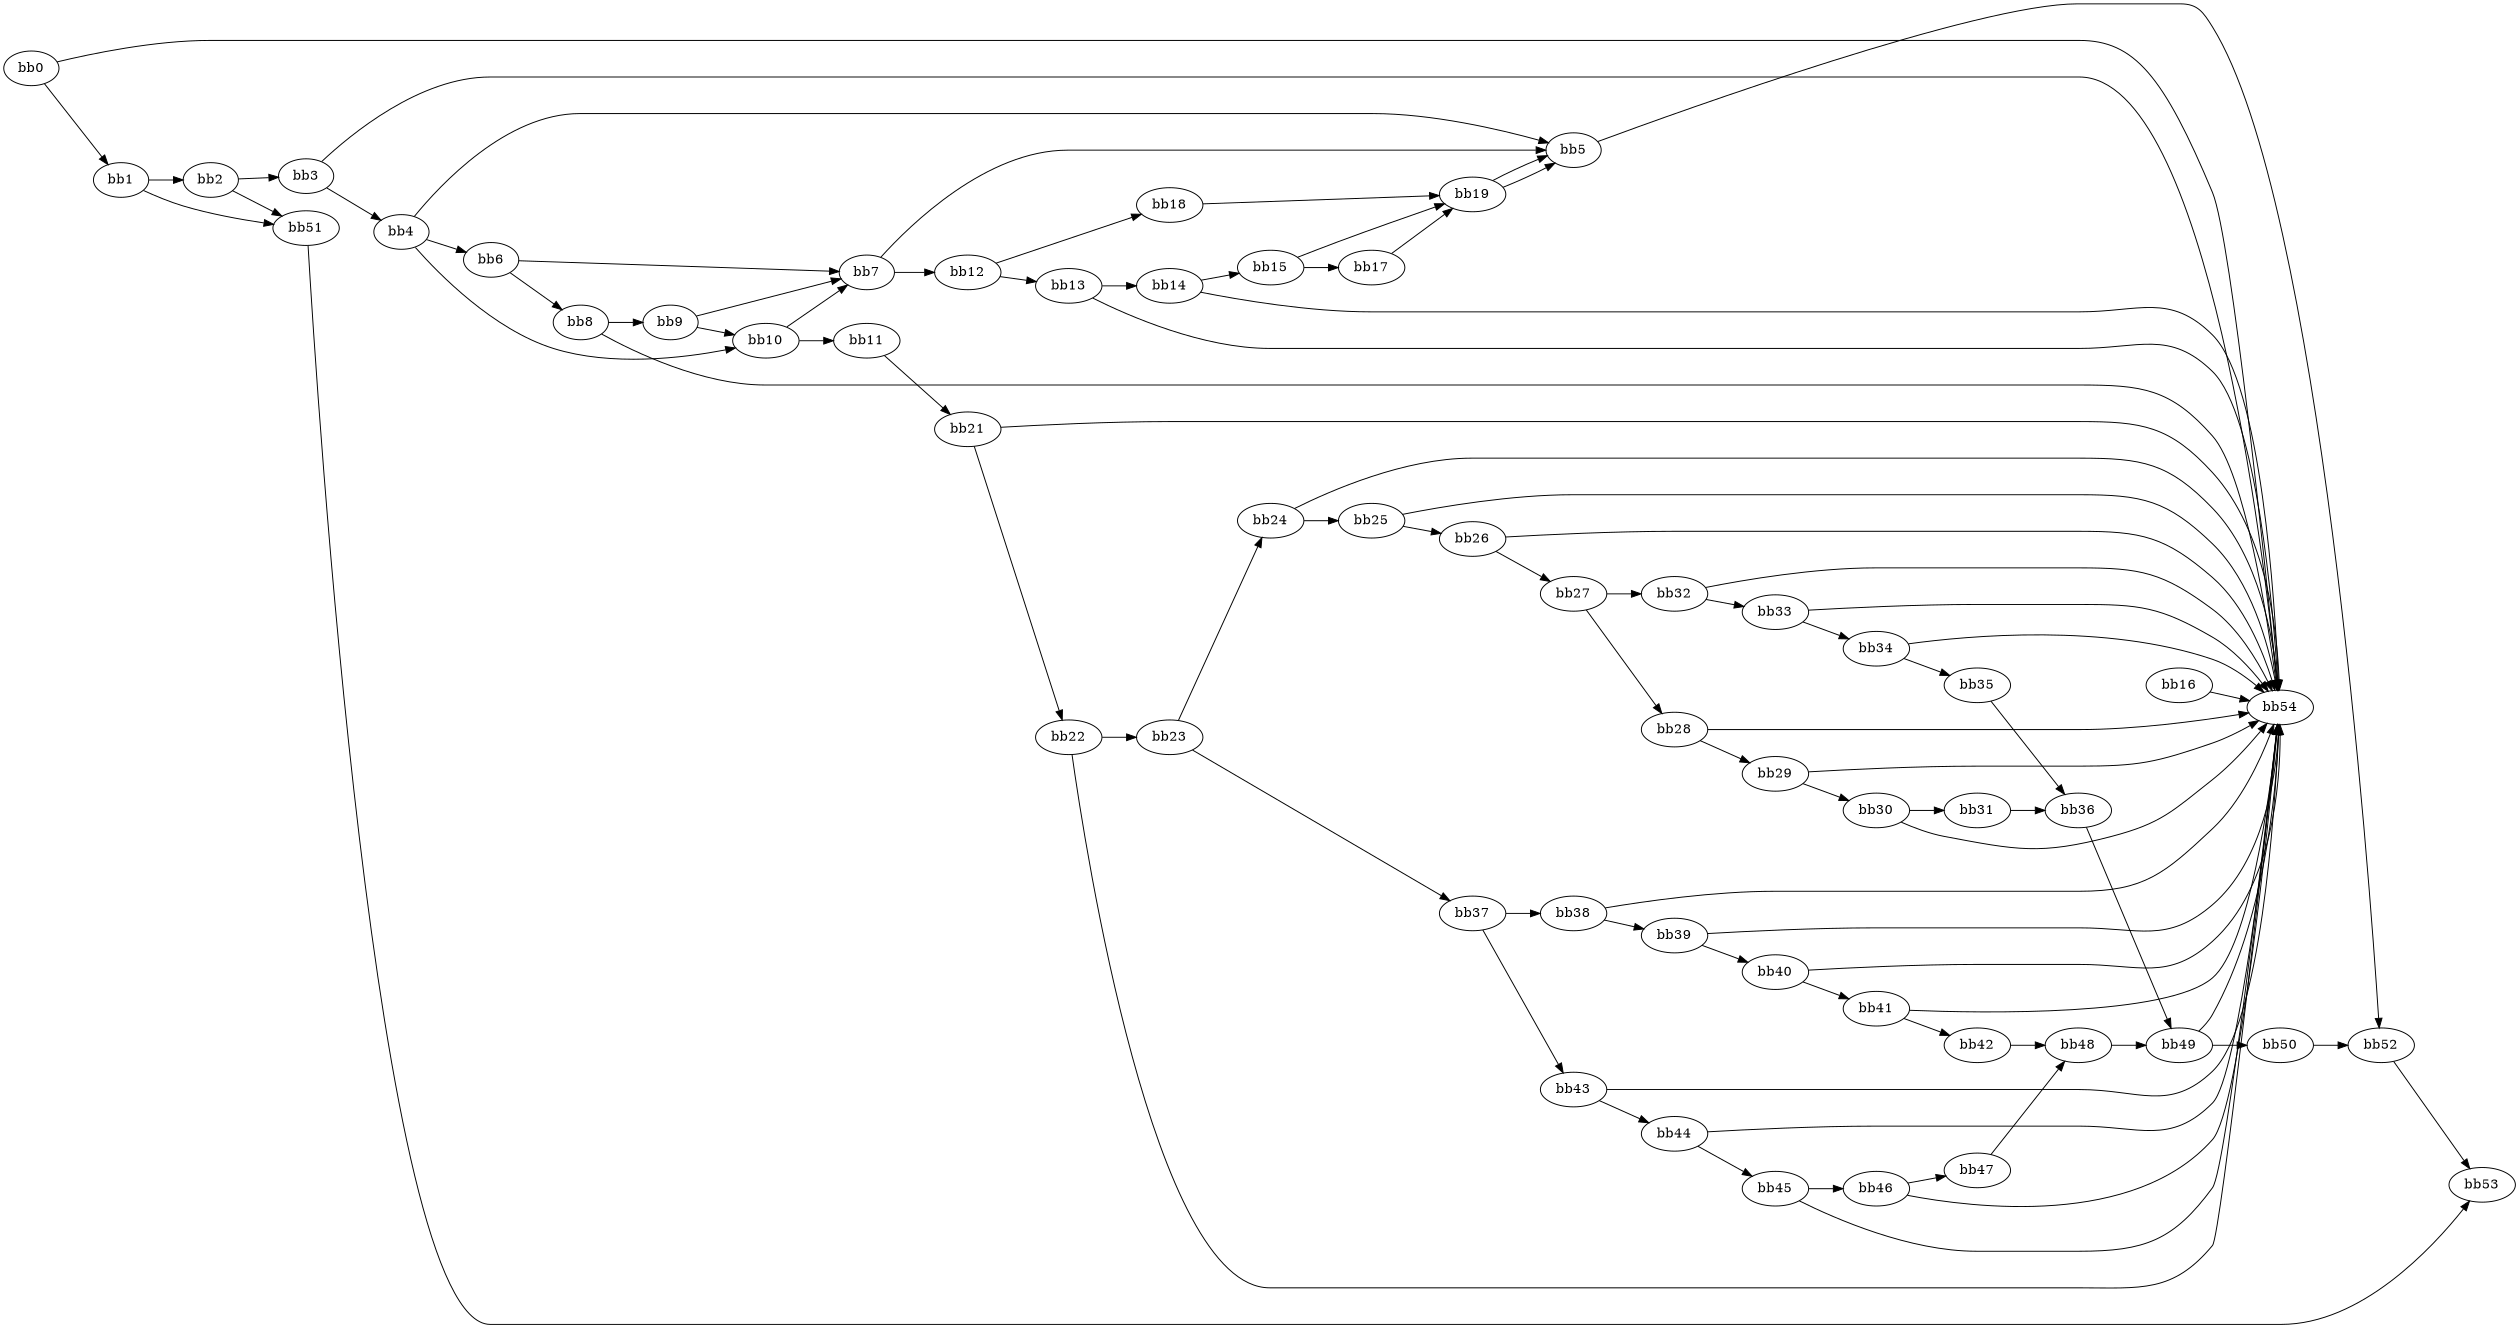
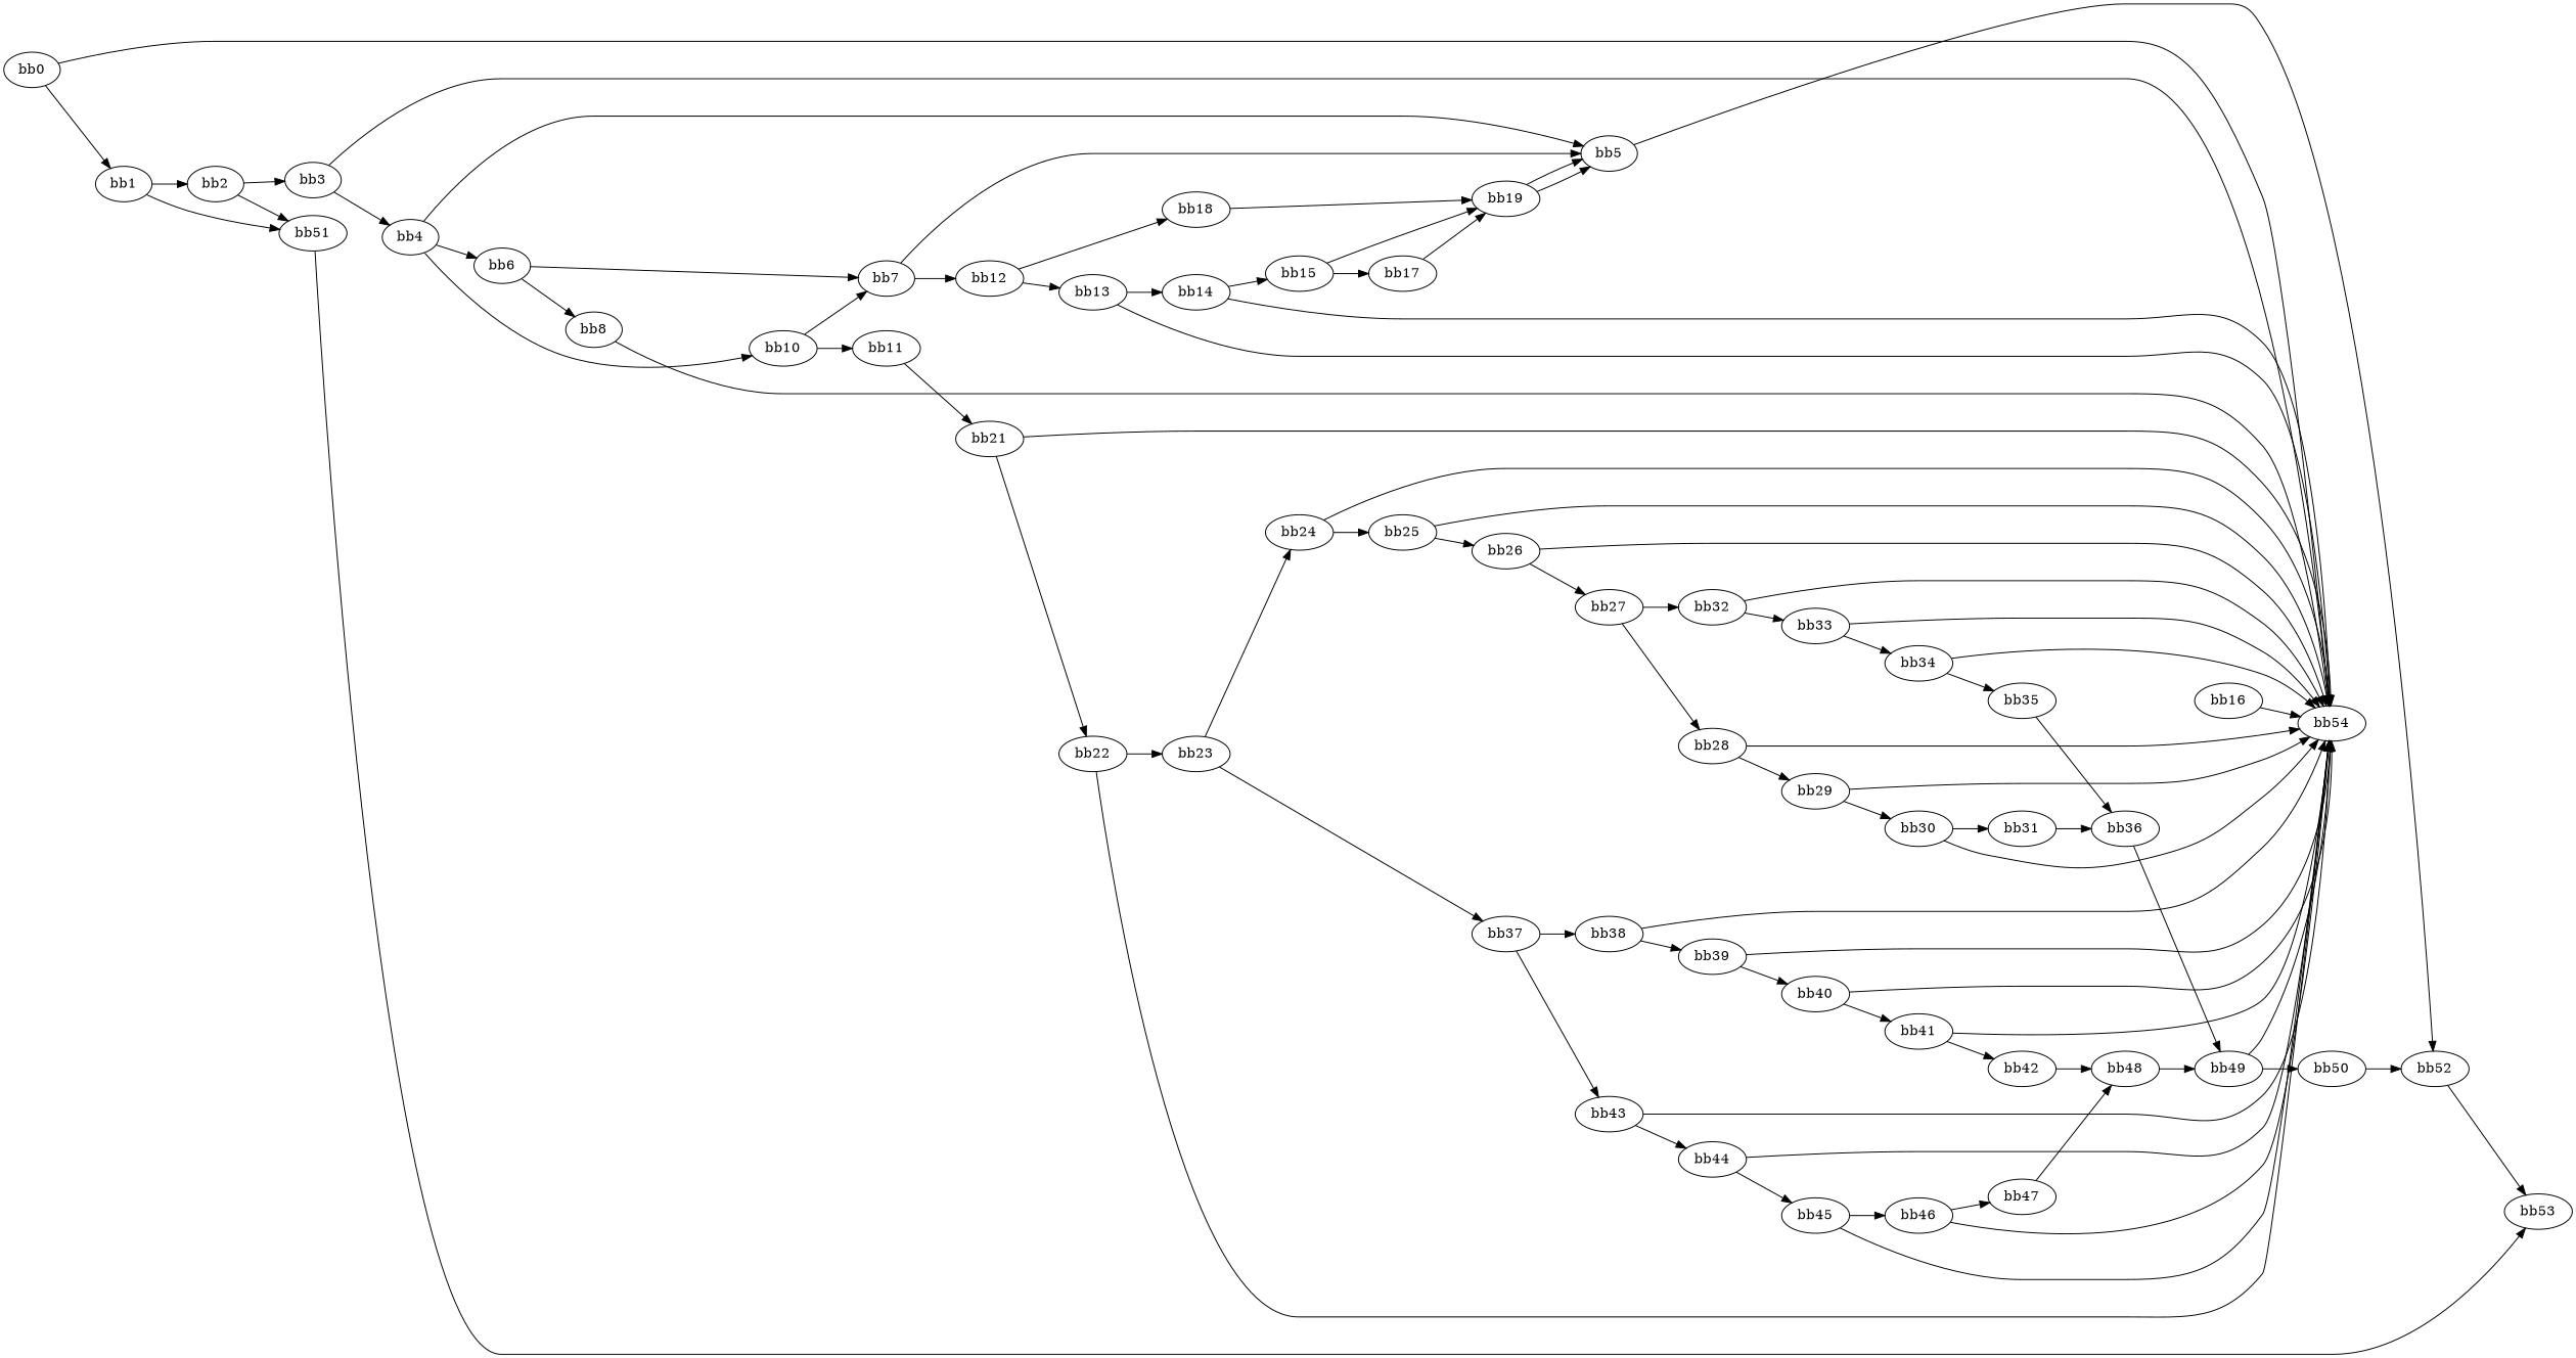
  digraph {
    rankdir=LR
    n1 [label="bb0\l"]
    n2 [label="bb1\l"]
    n3 [label="bb54\l"]
    n4 [label="bb2\l"]
    n5 [label="bb51\l"]
    n6 [label="bb3\l"]
    n7 [label="bb53\l"]
    n8 [label="bb4\l"]
    n9 [label="bb5\l"]
    n10 [label="bb6\l"]
    n11 [label="bb10\l"]
    n12 [label="bb52\l"]
    n13 [label="bb7\l"]
    n14 [label="bb8\l"]
    n15 [label="bb11\l"]
    n16 [label="bb12\l"]
-   n17 [label="bb9\l"]
    n18 [label="bb13\l"]
    n19 [label="bb18\l"]
    n20 [label="bb21\l"]
    n21 [label="bb22\l"]
    n22 [label="bb14\l"]
    n23 [label="bb19\l"]
    n24 [label="bb15\l"]
    n25 [label="bb17\l"]
    n26 [label="bb16\l"]
    n27 [label="bb23\l"]
    n28 [label="bb24\l"]
    n29 [label="bb37\l"]
    n30 [label="bb25\l"]
    n31 [label="bb38\l"]
    n32 [label="bb43\l"]
    n33 [label="bb26\l"]
    n34 [label="bb27\l"]
    n35 [label="bb28\l"]
    n36 [label="bb32\l"]
    n37 [label="bb29\l"]
    n38 [label="bb33\l"]
    n39 [label="bb30\l"]
    n40 [label="bb31\l"]
    n41 [label="bb36\l"]
    n42 [label="bb49\l"]
    n43 [label="bb34\l"]
    n44 [label="bb35\l"]
    n45 [label="bb50\l"]
    n46 [label="bb39\l"]
    n47 [label="bb44\l"]
    n48 [label="bb40\l"]
    n49 [label="bb41\l"]
    n50 [label="bb42\l"]
    n51 [label="bb48\l"]
    n52 [label="bb45\l"]
    n53 [label="bb46\l"]
    n54 [label="bb47\l"]
    n1 -> n2
    n1 -> n3
    n2 -> n4
    n2 -> n5
    n4 -> n5
    n4 -> n6
    n5 -> n7
    n6 -> n3
    n6 -> n8
    n8 -> n9
    n8 -> n10
    n8 -> n11
    n9 -> n12
    n10 -> n13
    n10 -> n14
    n11 -> n13
    n11 -> n15
    n12 -> n7
    n13 -> n9
    n13 -> n16
    n14 -> n3
-   n14 -> n17
    n15 -> n20
    n16 -> n18
    n16 -> n19
-   n17 -> n11
-   n17 -> n13
    n18 -> n3
    n18 -> n22
    n19 -> n23
    n20 -> n3
    n20 -> n21
    n21 -> n3
    n21 -> n27
    n22 -> n3
    n22 -> n24
    n23 -> n9
    n23 -> n9
    n24 -> n23
    n24 -> n25
    n25 -> n23
    n26 -> n3
    n27 -> n28
    n27 -> n29
    n28 -> n3
    n28 -> n30
    n29 -> n31
    n29 -> n32
    n30 -> n3
    n30 -> n33
    n31 -> n3
    n31 -> n46
    n32 -> n3
    n32 -> n47
    n33 -> n3
    n33 -> n34
    n34 -> n35
    n34 -> n36
    n35 -> n3
    n35 -> n37
    n36 -> n3
    n36 -> n38
    n37 -> n3
    n37 -> n39
    n38 -> n3
    n38 -> n43
    n39 -> n3
    n39 -> n40
    n40 -> n41
    n41 -> n42
    n42 -> n3
    n42 -> n45
    n43 -> n3
    n43 -> n44
    n44 -> n41
    n45 -> n12
    n46 -> n3
    n46 -> n48
    n47 -> n3
    n47 -> n52
    n48 -> n3
    n48 -> n49
    n49 -> n3
    n49 -> n50
    n50 -> n51
    n51 -> n42
    n52 -> n3
    n52 -> n53
    n53 -> n3
    n53 -> n54
    n54 -> n51
  }
